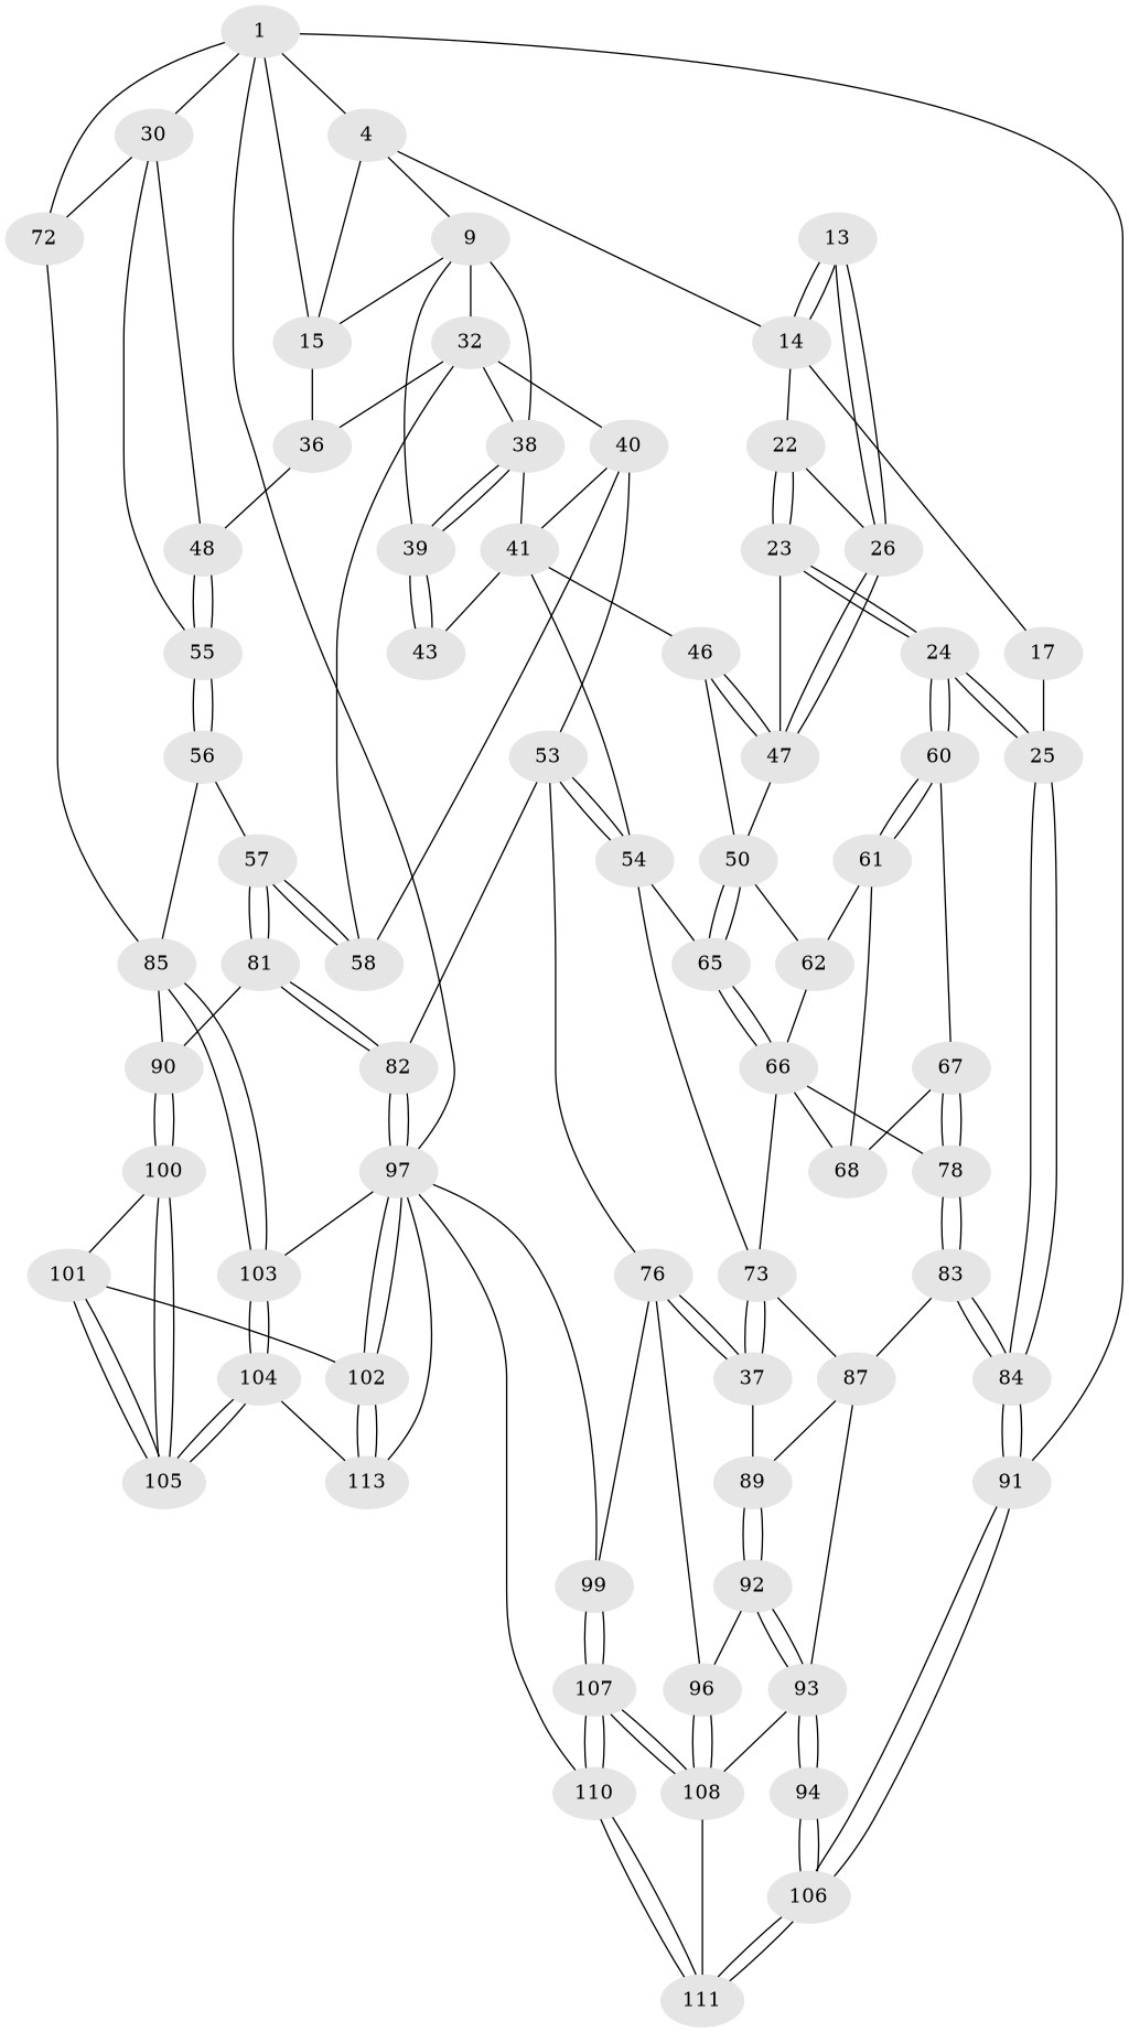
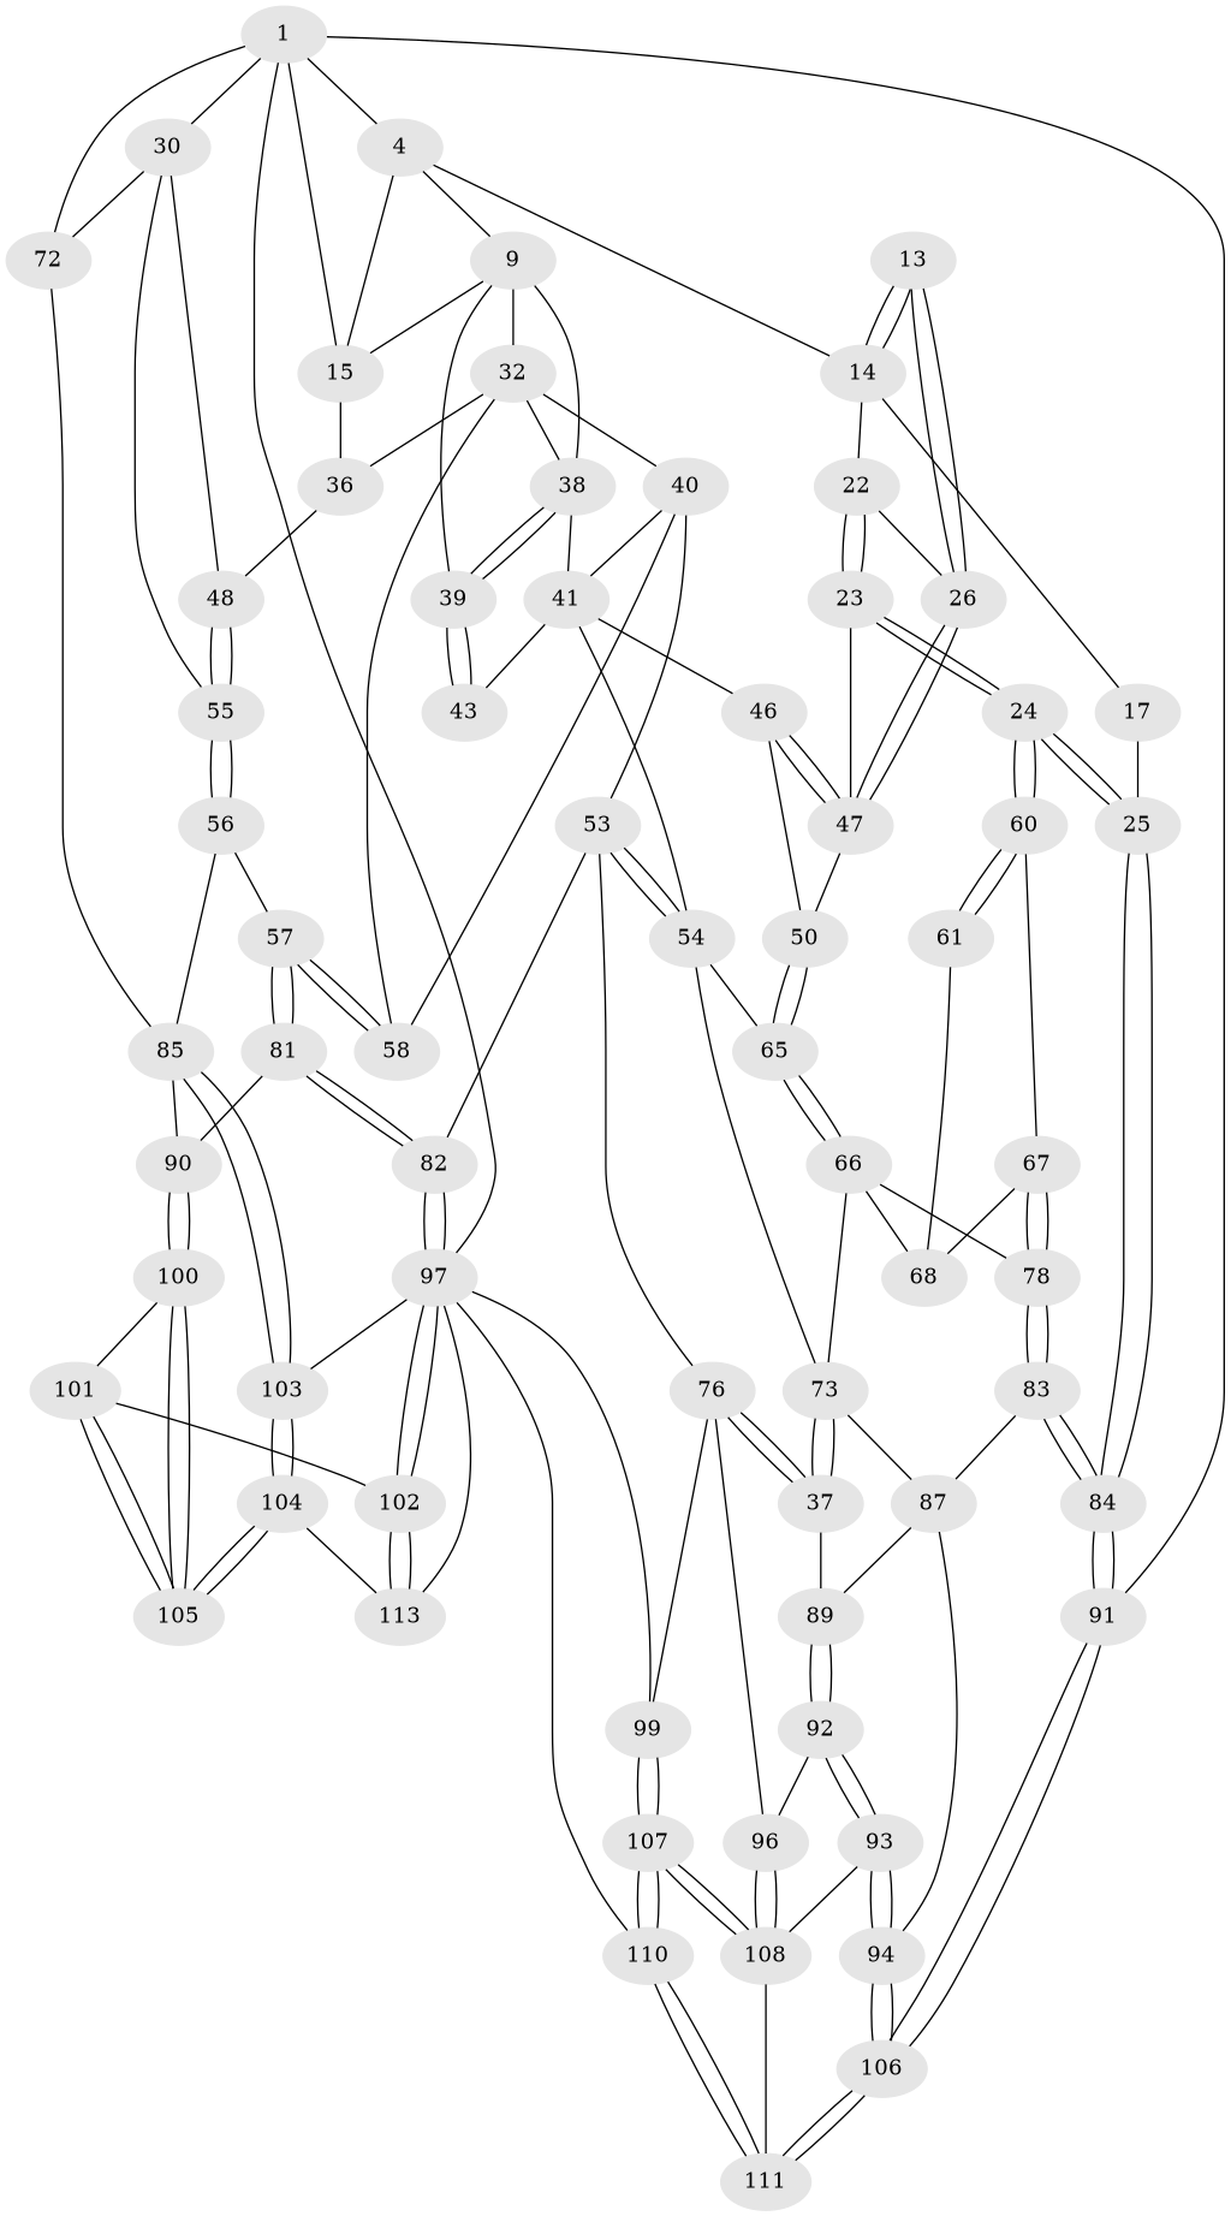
  graph {
    node [color=gray90 style=filled]
    1 [super="+7+2+19"]
    4 [super="+5"]
    15 [super="+28"]
    30 [super="+59+31"]
    72 [super="+80"]
    91
    97 [super="+98"]
    9 [super="+16+10"]
    14 [super="+18"]
    36
    17 [super="+21"]
    25
    48
    55
    85 [super="+86"]
    106
    99
    103
    102
    110
    113
    32 [super="+33"]
    39
    38
    22
    13
    26
    40 [super="+52"]
    58
    43
    47 [super="+49"]
    23
    84
    24
    60
    50 [super="+51"]
    61 [super="+64"]
    67
    56
    41 [super="+42+44"]
    53 [super="+75"]
    46
    54 [super="+69"]
    76 [super="+95"]
    82
    65
    73 [super="+74"]
-   62 [super="+63"]
    66 [super="+70"]
    n50 [label=37]
    96
    87 [super="+88"]
    57
    81
    90
    68
    78
    83
    89
    94
    108 [super="+109"]
    107
    92
    100
    104
    93
    101
    105
    111
    1 -- 4 [weight=2]
    1 -- 15
    1 -- 30 [weight=2]
    1 -- 72 [weight=2]
    1 -- 91 [weight=2]
    1 -- 97
    4 -- 15
    4 -- 9
    4 -- 14
    15 -- 36
    30 -- 72
    30 -- 48
    30 -- 55
    72 -- 85
    91 -- 106
    91 -- 106
    97 -- 99
    97 -- 103
    97 -- 102
    97 -- 102
    97 -- 110
    97 -- 113
    9 -- 15
    9 -- 32 [weight=3]
    9 -- 39
    9 -- 38
    14 -- 17
    14 -- 22
    36 -- 48
    17 -- 25
    25 -- 84
    25 -- 84
    48 -- 55
    48 -- 55
    55 -- 56
    55 -- 56
    85 -- 103
    85 -- 103
    85 -- 90
    106 -- 111
    106 -- 111
    99 -- 107
    99 -- 107
    103 -- 104
    103 -- 104
    102 -- 113
    102 -- 113
    110 -- 111
    110 -- 111
    32 -- 36
    32 -- 38
    32 -- 40
    32 -- 58
    39 -- 43
    39 -- 43
    38 -- 39
    38 -- 39
    38 -- 41
    22 -- 26
    22 -- 23
    22 -- 23
    13 -- 14
    13 -- 14
    13 -- 26
    13 -- 26
    26 -- 47
    26 -- 47
    40 -- 58
    40 -- 41
    40 -- 53
    47 -- 50
    23 -- 47
    23 -- 24
    23 -- 24
    84 -- 91
    84 -- 91
    24 -- 25
    24 -- 25
    24 -- 60
    24 -- 60
    60 -- 61
    60 -- 61
    60 -- 67
    50 -- 65
    50 -- 65
-   50 -- 62
-   61 -- 62 [weight=2]
    61 -- 68
    67 -- 68
    67 -- 78
    67 -- 78
    56 -- 85
    56 -- 57
    41 -- 43 [weight=2]
    41 -- 46
    41 -- 54
    53 -- 54
    53 -- 54
    53 -- 76
    53 -- 82
    46 -- 47
    46 -- 47
    46 -- 50
    54 -- 65
    54 -- 73
    76 -- 99
    76 -- n50
    76 -- n50
    76 -- 96
    82 -- 97
    82 -- 97
    65 -- 66
    65 -- 66
    73 -- n50
    73 -- n50
    73 -- 87
-   62 -- 66
    66 -- 73
    66 -- 68
    66 -- 78
    n50 -- 89
    96 -- 108
    96 -- 108
    87 -- 89
-   87 -- 93
+   87 -- 94
    57 -- 58
    57 -- 58
    57 -- 81
    57 -- 81
    81 -- 82
    81 -- 82
    81 -- 90
    90 -- 100
    90 -- 100
    78 -- 83
    78 -- 83
    83 -- 84
    83 -- 84
    83 -- 87
    89 -- 92
    89 -- 92
    94 -- 106
    94 -- 106
    108 -- 111
    107 -- 110
    107 -- 110
    107 -- 108
    107 -- 108
    92 -- 96
    92 -- 93
    92 -- 93
    100 -- 101
    100 -- 105
    100 -- 105
    104 -- 113
    104 -- 105
    104 -- 105
    93 -- 94
    93 -- 94
    93 -- 108
    101 -- 102
    101 -- 105
    101 -- 105
  }
